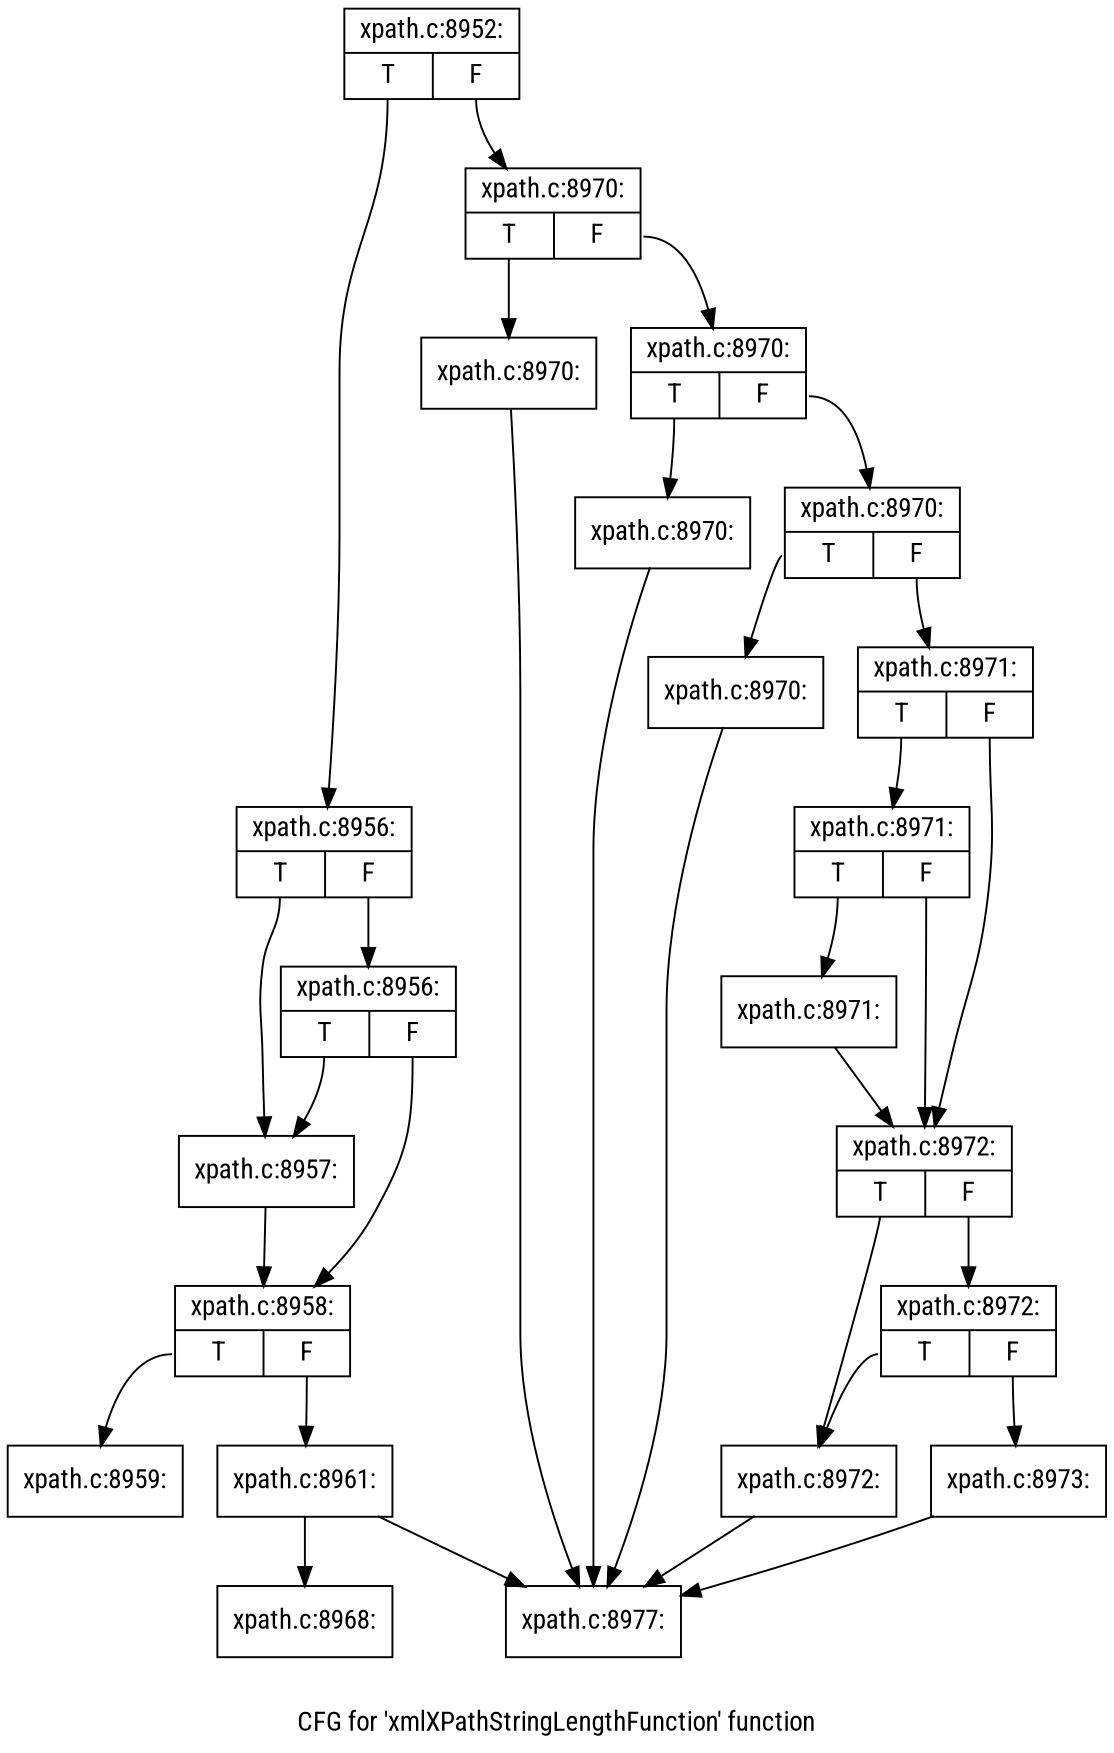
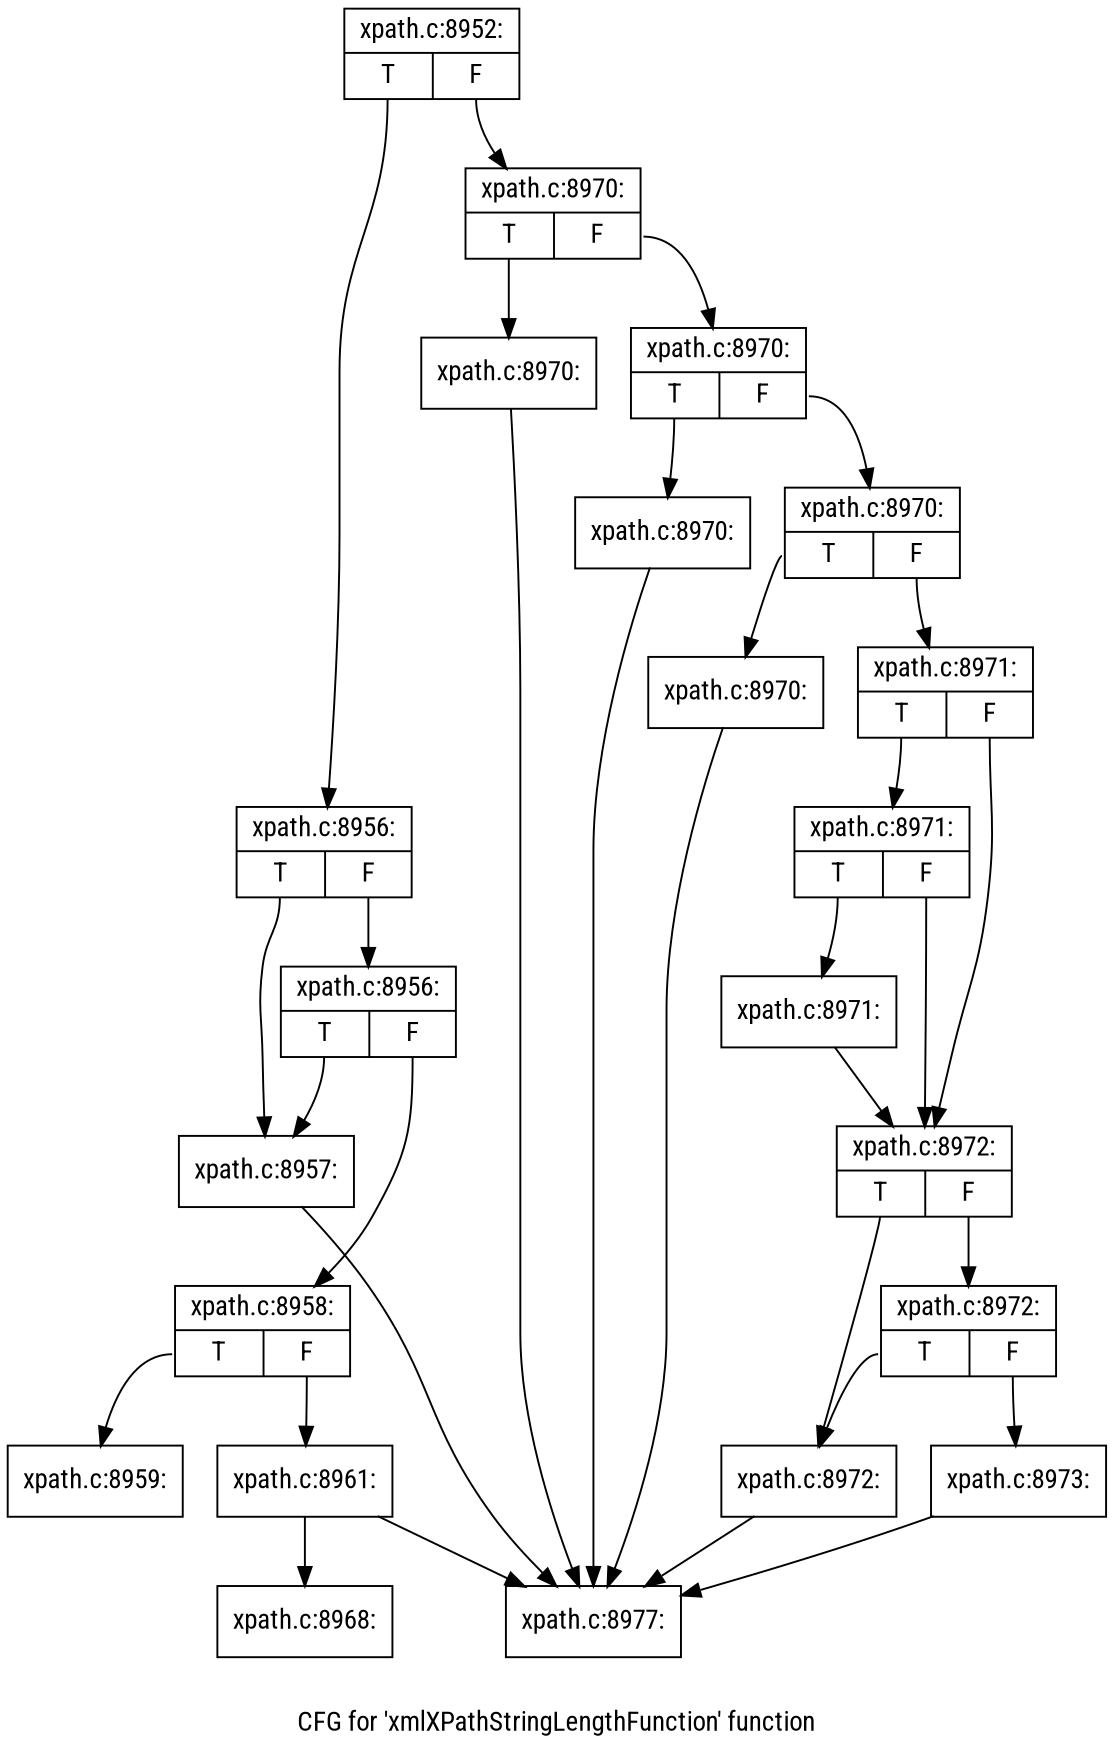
  digraph {
    fontname="Roboto Condensed"
    label="CFG for 'xmlXPathStringLengthFunction' function"
    node [fontname="Roboto Condensed" shape=record]
    edge [fontname="Roboto Condensed" tailport=s0]
    n1 [label="{xpath.c:8952:|{<s0>T|<s1>F}}"]
    n2 [label="{xpath.c:8956:|{<s0>T|<s1>F}}"]
    n3 [label="{xpath.c:8970:|{<s0>T|<s1>F}}"]
    n4 [label="{xpath.c:8957:}"]
    n5 [label="{xpath.c:8956:|{<s0>T|<s1>F}}"]
    n6 [label="{xpath.c:8970:}"]
    n7 [label="{xpath.c:8970:|{<s0>T|<s1>F}}"]
    n8 [label="{xpath.c:8977:}"]
    n9 [label="{xpath.c:8958:|{<s0>T|<s1>F}}"]
    n10 [label="{xpath.c:8970:}"]
    n11 [label="{xpath.c:8970:|{<s0>T|<s1>F}}"]
    n12 [label="{xpath.c:8959:}"]
    n13 [label="{xpath.c:8961:}"]
    n14 [label="{xpath.c:8968:}"]
    n15 [label="{xpath.c:8970:}"]
    n16 [label="{xpath.c:8971:|{<s0>T|<s1>F}}"]
    n17 [label="{xpath.c:8971:|{<s0>T|<s1>F}}"]
    n18 [label="{xpath.c:8972:|{<s0>T|<s1>F}}"]
    n19 [label="{xpath.c:8971:}"]
    n20 [label="{xpath.c:8972:}"]
    n21 [label="{xpath.c:8972:|{<s0>T|<s1>F}}"]
    n22 [label="{xpath.c:8973:}"]
    n1 -> n2
    n1 -> n3 [tailport=s1]
    n2 -> n4
    n2 -> n5 [tailport=s1]
    n3 -> n6
    n3 -> n7 [tailport=s1]
-   n4 -> n9
+   n4 -> n8
    n5 -> n4
    n5 -> n9 [tailport=s1]
    n6 -> n8
    n7 -> n10
    n7 -> n11 [tailport=s1]
    n9 -> n12
    n9 -> n13 [tailport=s1]
    n10 -> n8
    n11 -> n15
    n11 -> n16 [tailport=s1]
    n13 -> n8
    n13 -> n14
    n15 -> n8
    n16 -> n17
    n16 -> n18 [tailport=s1]
    n17 -> n18 [tailport=s1]
    n17 -> n19
    n18 -> n20
    n18 -> n21 [tailport=s1]
    n19 -> n18
    n20 -> n8
    n21 -> n20
    n21 -> n22 [tailport=s1]
    n22 -> n8
  }
